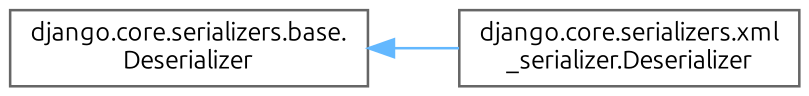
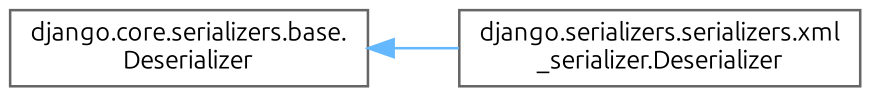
  digraph {
    rankdir=LR
    fontname=Ubuntu
    node [color=grey40 fillcolor=white fontname=Ubuntu fontsize=10 shape=box style=filled]
    n1 [height=0.2 label="django.core.serializers.base.\lDeserializer" width=0.4]
-   n2 [height=0.2 label="django.core.serializers.xml\l_serializer.Deserializer" width=0.4]
+   n2 [height=0.2 label="django.serializers.serializers.xml\l_serializer.Deserializer" width=0.4]
    n1 -> n2 [color=steelblue1 dir=back fontname=Ubuntu fontsize=10 labelfontname=Helvetica labelfontsize=10 style=solid]
  }
